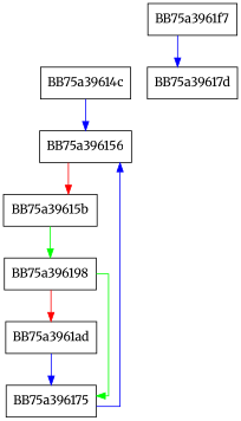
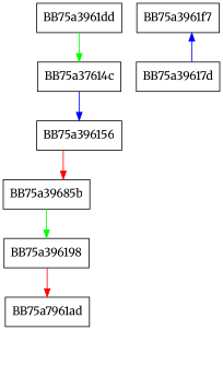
  digraph {
    fontname=Merriweather
    splines=ortho
    node [fontname=Merriweather shape=box]
    edge [color=blue fontname=Merriweather]
-   BB75a39614c
+   BB75a3961dd
+   BB75a39614c [label=BB75a37614c]
    BB75a396156
    BB75a3961f7
    BB75a39617d
-   BB75a39615b
+   BB75a39615b [label=BB75a39685b]
    BB75a396198
-   BB75a396175
-   BB75a3961ad
+   BB75a3961ad [label=BB75a7961ad]
+   BB75a3961dd -> BB75a39614c [color=green]
    BB75a39614c -> BB75a396156
    BB75a396156 -> BB75a39615b [color=red]
-   BB75a3961f7 -> BB75a39617d
+   BB75a39617d -> BB75a3961f7
    BB75a39615b -> BB75a396198 [color=green]
-   BB75a396198 -> BB75a396175 [color=green]
    BB75a396198 -> BB75a3961ad [color=red]
-   BB75a396175 -> BB75a396156
-   BB75a3961ad -> BB75a396175
  }
